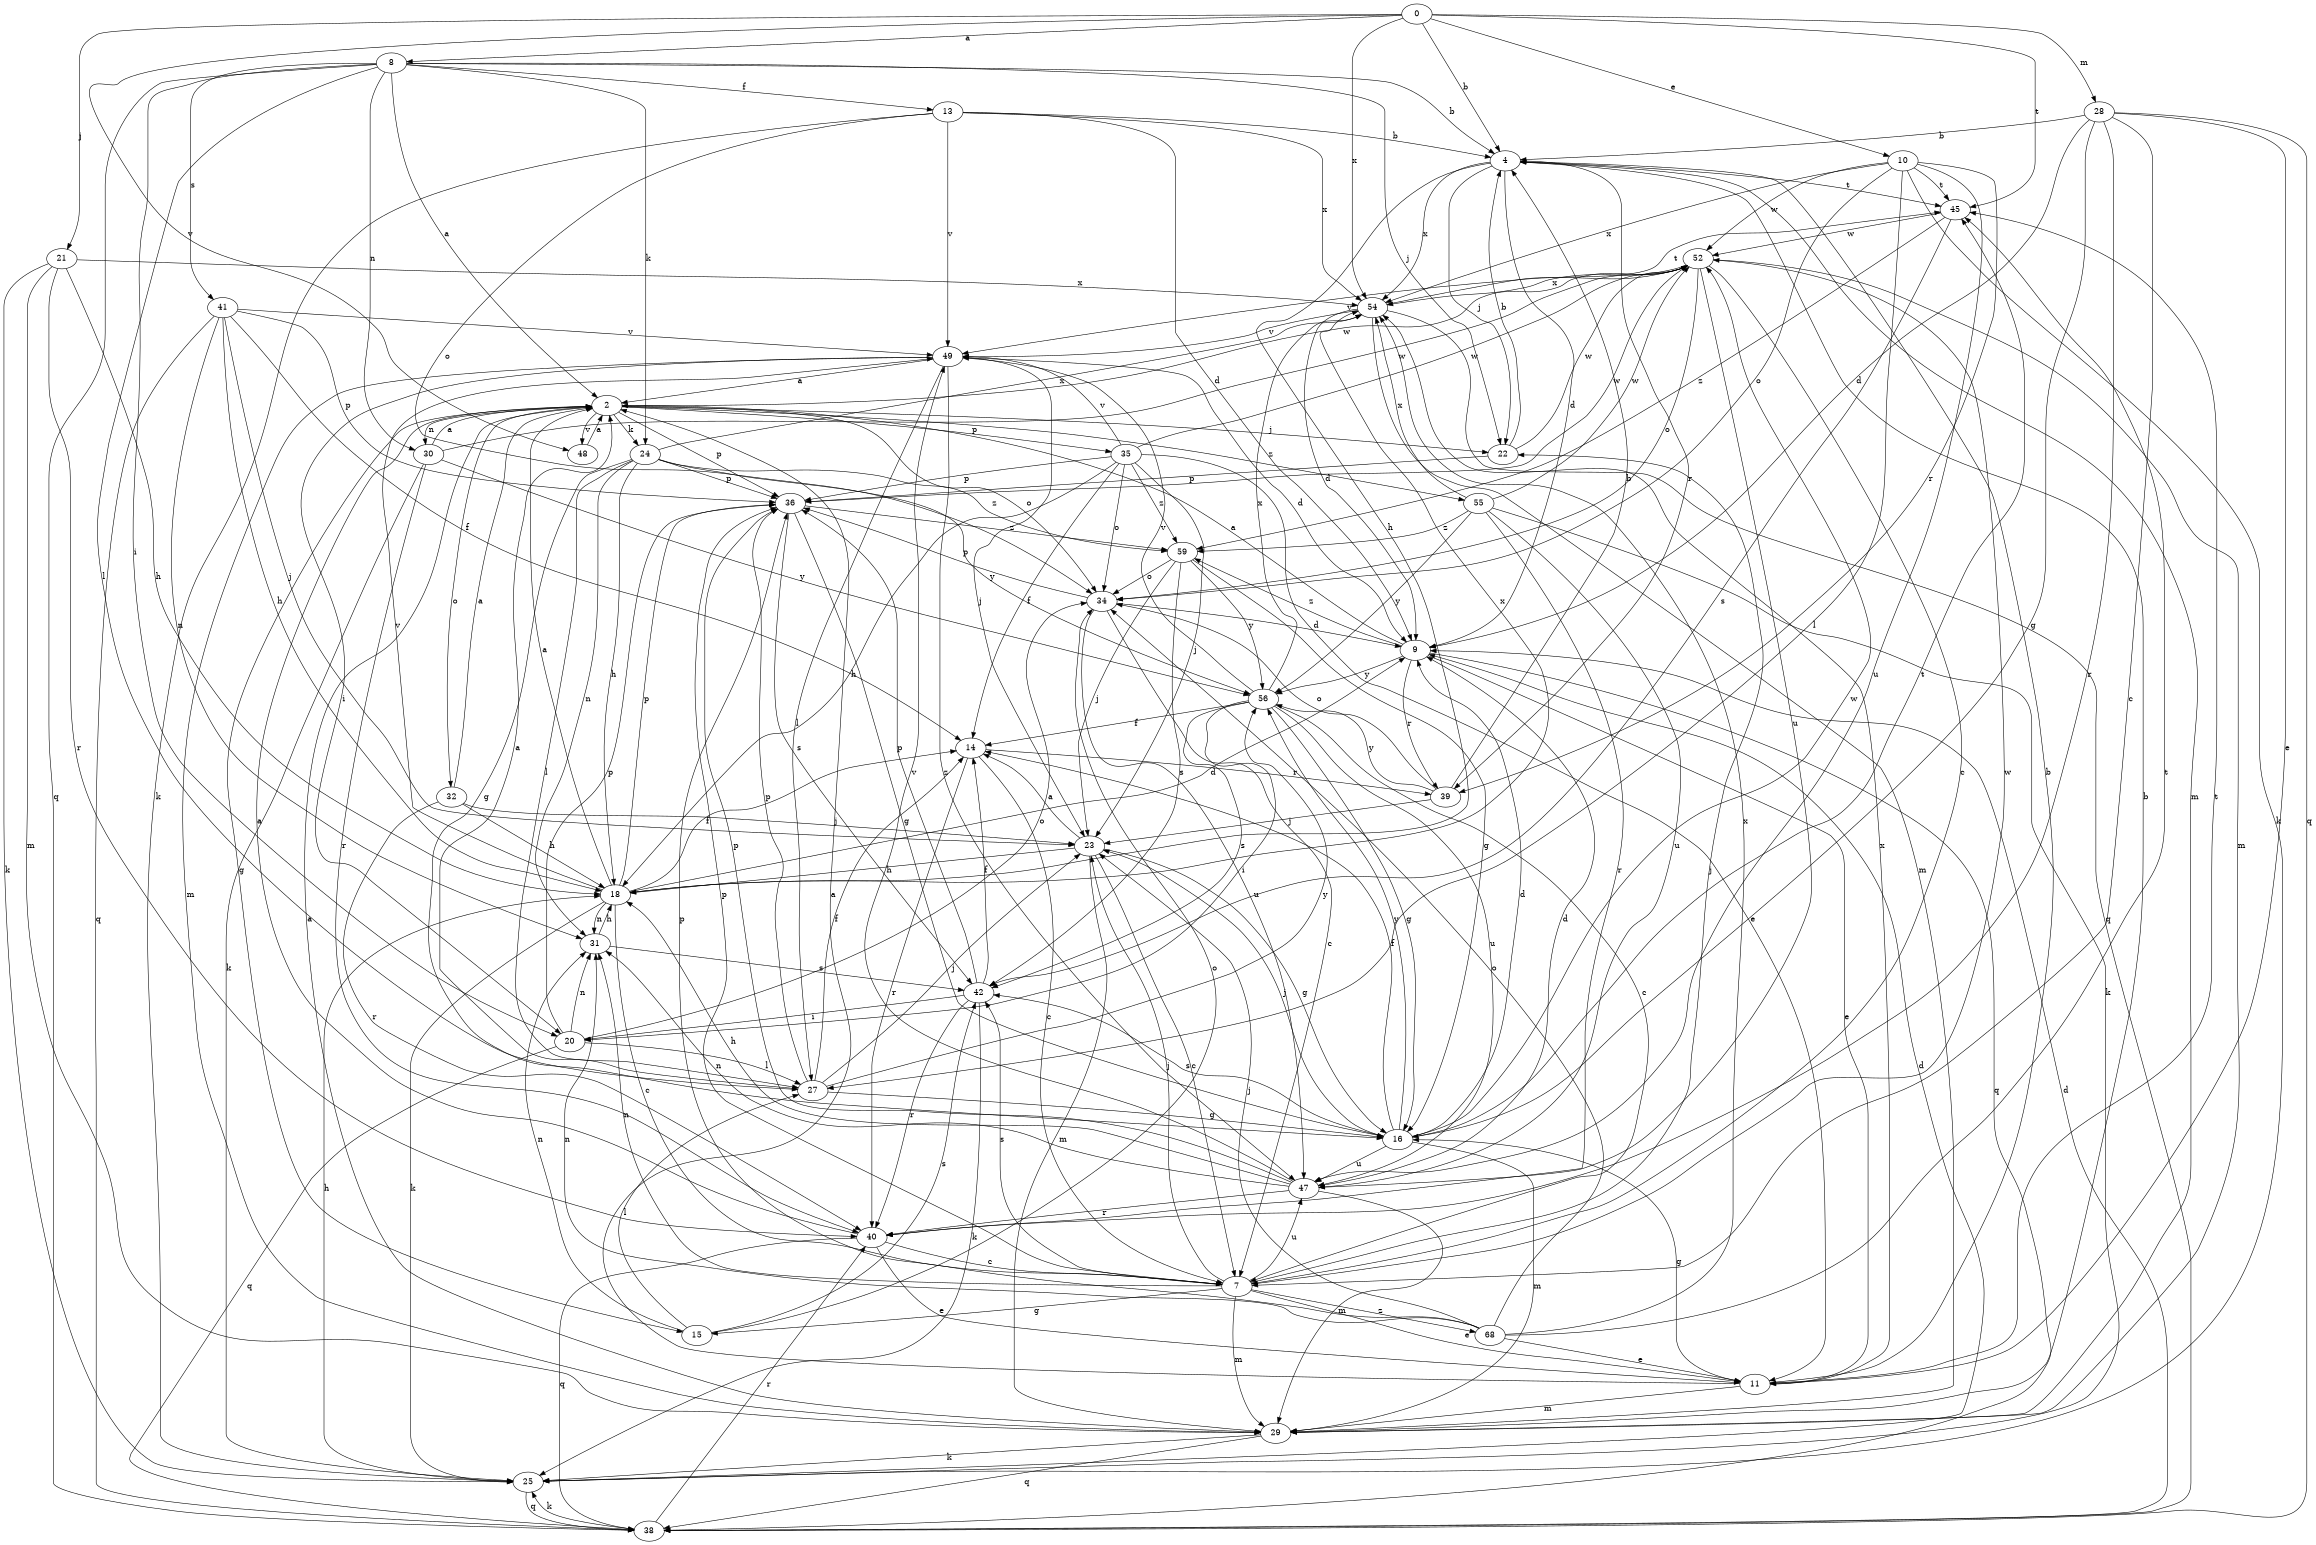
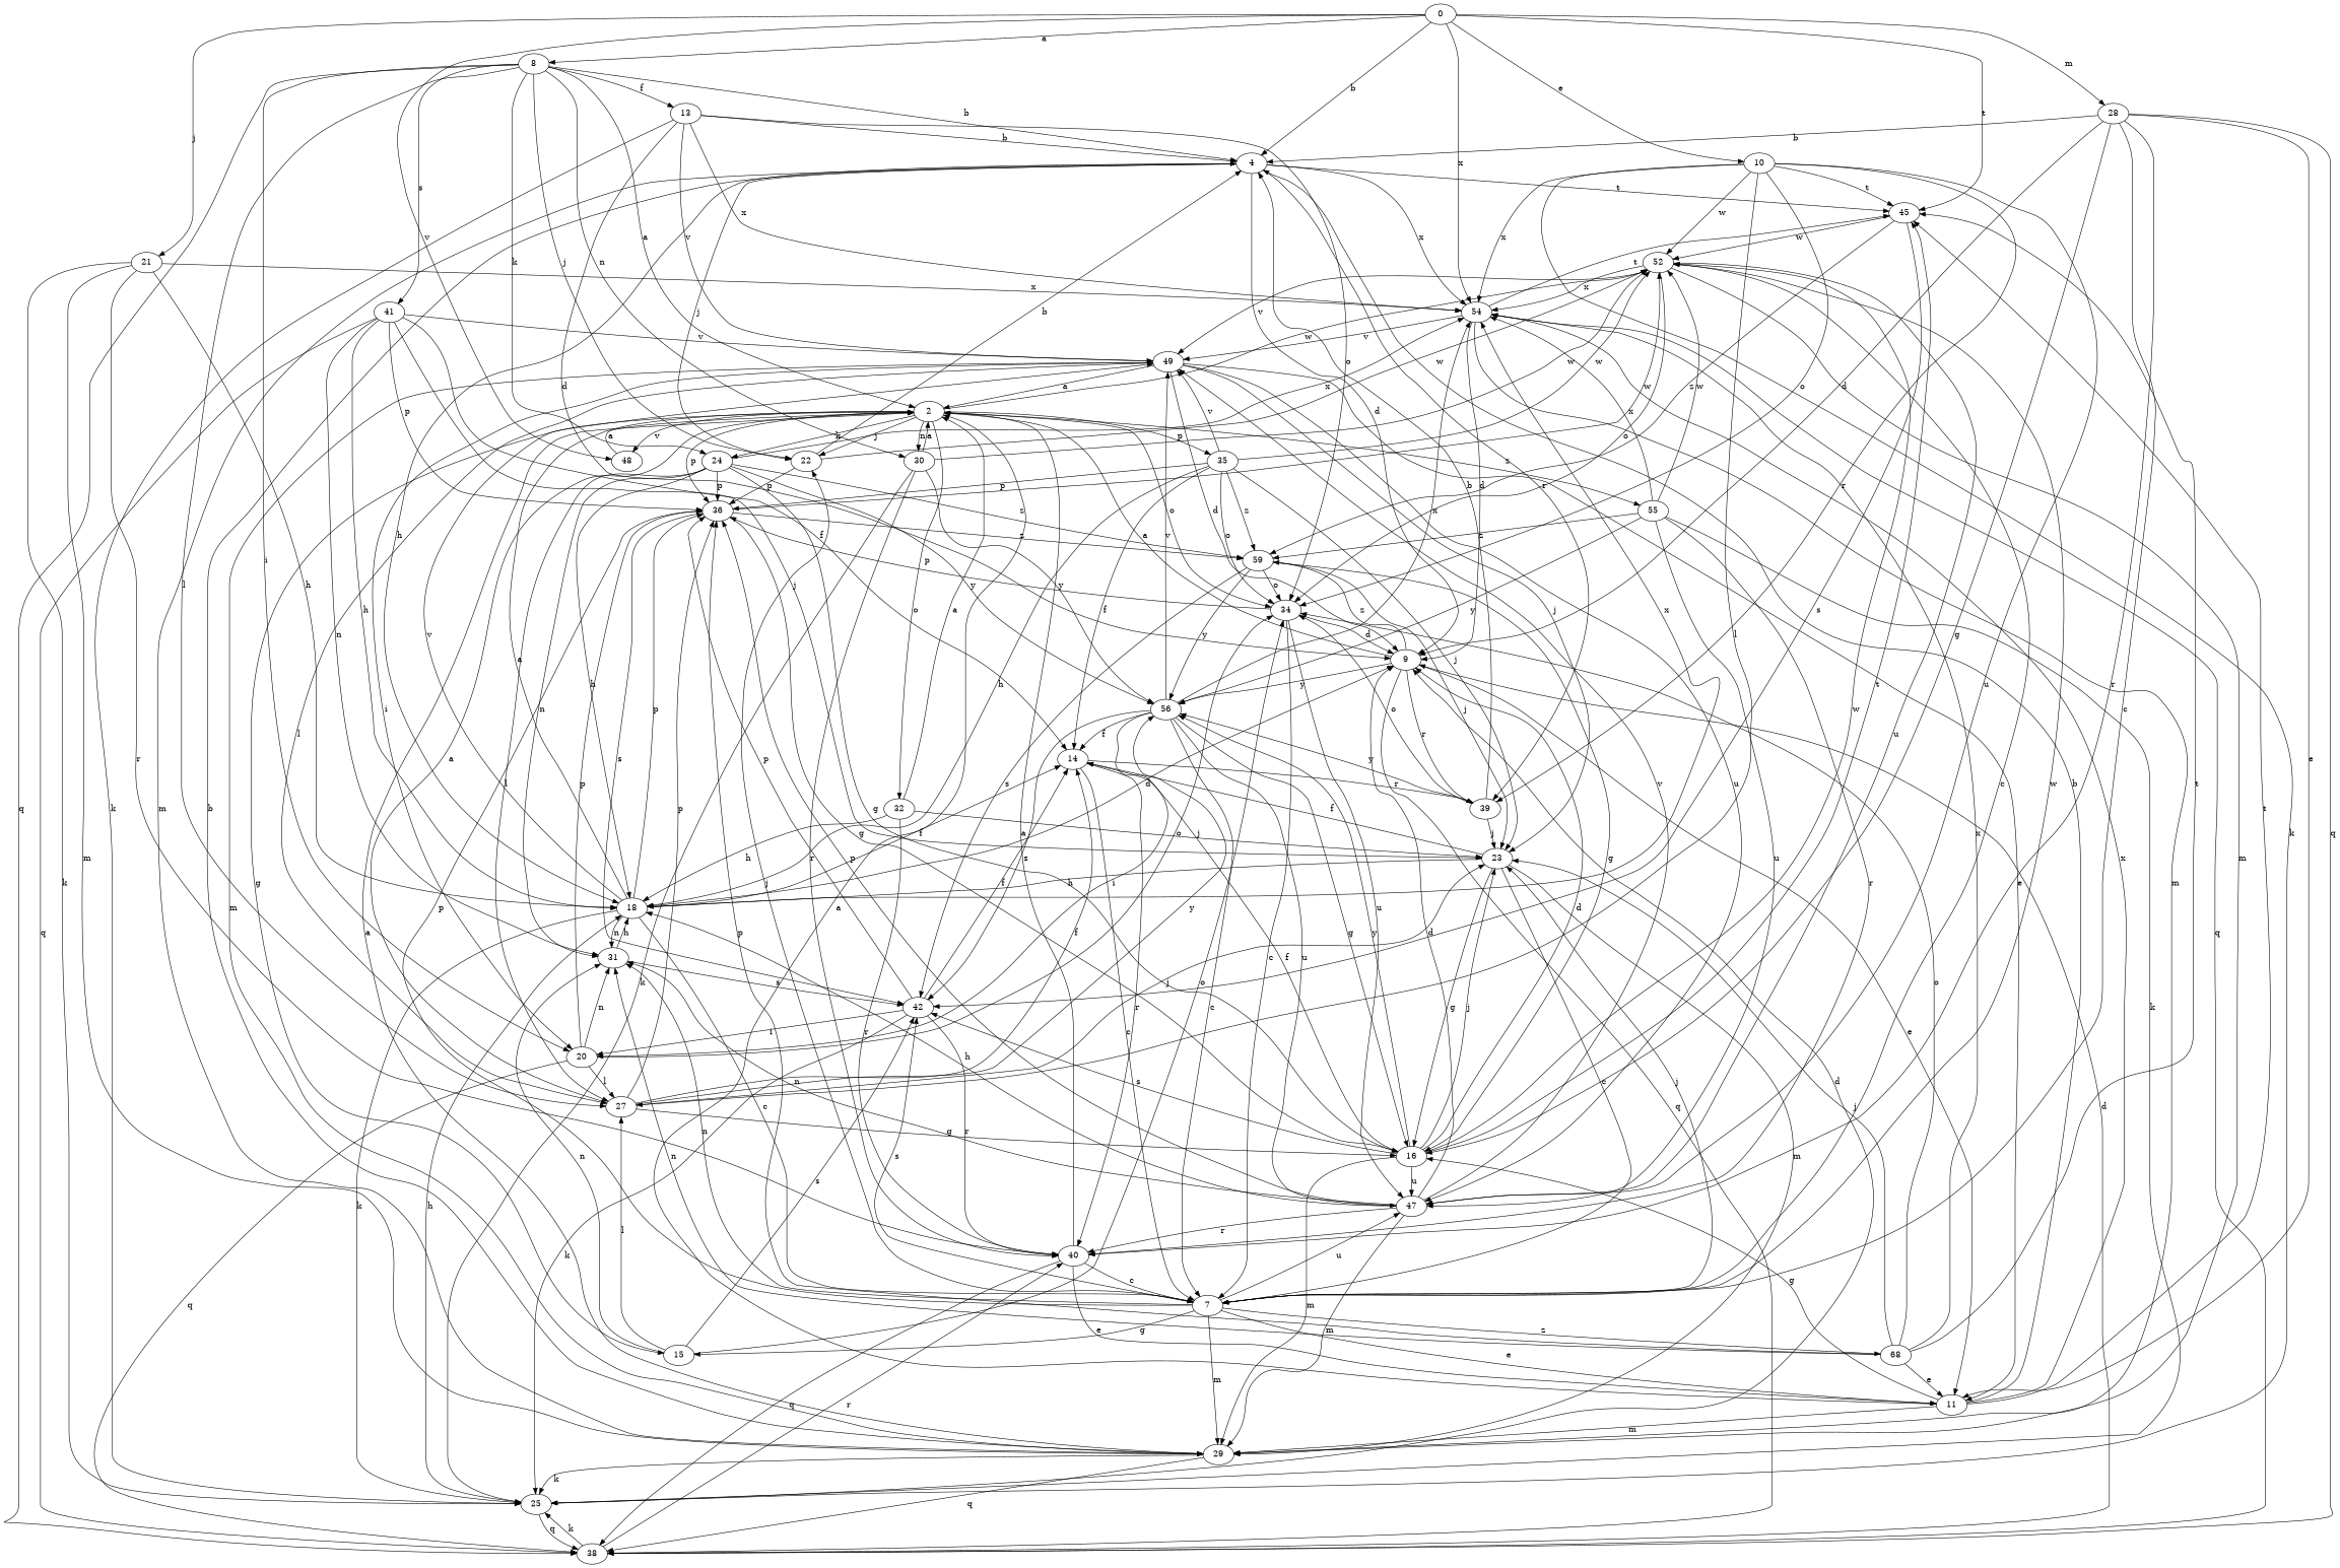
  strict digraph {
    n1 [label=8]
    0
    4
    10
    21
    28
    45
    48
    54
    2
    13
    20
    22
    24
    27
    30
    38
    41
    9
    18
    29
    39
    34
    52
    47
    25
    40
    7
    11
    16
    42
    59
    49
    15
    32
    35
    36
    n38 [label=55]
    31
    56
    23
    14
    n43 [label=68]
    n1 -> 4 [label=b]
    n1 -> 2 [label=a]
    n1 -> 13 [label=f]
    n1 -> 20 [label=i]
    n1 -> 22 [label=j]
    n1 -> 24 [label=k]
    n1 -> 27 [label=l]
    n1 -> 30 [label=n]
    n1 -> 38 [label=q]
    n1 -> 41 [label=s]
    0 -> n1 [label=a]
    0 -> 4 [label=b]
    0 -> 10 [label=e]
    0 -> 21 [label=j]
    0 -> 28 [label=m]
    0 -> 45 [label=t]
    0 -> 48 [label=v]
    0 -> 54 [label=x]
    4 -> 45 [label=t]
    4 -> 54 [label=x]
    4 -> 22 [label=j]
    4 -> 9 [label=d]
    4 -> 18 [label=h]
    4 -> 29 [label=m]
    4 -> 39 [label=r]
    10 -> 45 [label=t]
    10 -> 54 [label=x]
    10 -> 27 [label=l]
    10 -> 39 [label=r]
    10 -> 34 [label=o]
    10 -> 52 [label=w]
    10 -> 47 [label=u]
    10 -> 25 [label=k]
    21 -> 54 [label=x]
    21 -> 18 [label=h]
    21 -> 29 [label=m]
    21 -> 25 [label=k]
    21 -> 40 [label=r]
    28 -> 4 [label=b]
    28 -> 38 [label=q]
    28 -> 9 [label=d]
    28 -> 40 [label=r]
    28 -> 7 [label=c]
    28 -> 11 [label=e]
    28 -> 16 [label=g]
    45 -> 52 [label=w]
    45 -> 42 [label=s]
    45 -> 59 [label=z]
    48 -> 2 [label=a]
    54 -> 45 [label=t]
    54 -> 38 [label=q]
    54 -> 9 [label=d]
    54 -> 29 [label=m]
    54 -> 49 [label=v]
    2 -> 48 [label=v]
    2 -> 22 [label=j]
    2 -> 24 [label=k]
    2 -> 30 [label=n]
    2 -> 34 [label=o]
    2 -> 52 [label=w]
    2 -> 15 [label=g]
    2 -> 32 [label=o]
    2 -> 35 [label=p]
    2 -> 36 [label=p]
    2 -> n38 [label=z]
    13 -> 4 [label=b]
    13 -> 54 [label=x]
    13 -> 9 [label=d]
    13 -> 34 [label=o]
    13 -> 25 [label=k]
    13 -> 49 [label=v]
    20 -> 27 [label=l]
    20 -> 38 [label=q]
    20 -> 34 [label=o]
    20 -> 36 [label=p]
    20 -> 31 [label=n]
    22 -> 4 [label=b]
    22 -> 52 [label=w]
    22 -> 36 [label=p]
    24 -> 54 [label=x]
    24 -> 27 [label=l]
    24 -> 18 [label=h]
    24 -> 16 [label=g]
    24 -> 59 [label=z]
    24 -> 36 [label=p]
    24 -> 31 [label=n]
    24 -> 56 [label=y]
    27 -> 2 [label=a]
    27 -> 16 [label=g]
    27 -> 36 [label=p]
    27 -> 56 [label=y]
    27 -> 23 [label=j]
    27 -> 14 [label=f]
    30 -> 2 [label=a]
    30 -> 52 [label=w]
    30 -> 25 [label=k]
    30 -> 40 [label=r]
    30 -> 56 [label=y]
    38 -> 9 [label=d]
    38 -> 25 [label=k]
    38 -> 40 [label=r]
    41 -> 38 [label=q]
    41 -> 18 [label=h]
    41 -> 49 [label=v]
    41 -> 36 [label=p]
    41 -> 31 [label=n]
    41 -> 23 [label=j]
    41 -> 14 [label=f]
    9 -> 2 [label=a]
    9 -> 38 [label=q]
    9 -> 39 [label=r]
    9 -> 11 [label=e]
    9 -> 59 [label=z]
    9 -> 56 [label=y]
    18 -> 54 [label=x]
    18 -> 2 [label=a]
    18 -> 9 [label=d]
    18 -> 25 [label=k]
    18 -> 7 [label=c]
    18 -> 49 [label=v]
    18 -> 36 [label=p]
    18 -> 31 [label=n]
    18 -> 14 [label=f]
    29 -> 4 [label=b]
    29 -> 2 [label=a]
    29 -> 38 [label=q]
    29 -> 25 [label=k]
    39 -> 4 [label=b]
    39 -> 34 [label=o]
    39 -> 56 [label=y]
    39 -> 23 [label=j]
    34 -> 9 [label=d]
    34 -> 47 [label=u]
    34 -> 7 [label=c]
    34 -> 36 [label=p]
    52 -> 54 [label=x]
    52 -> 29 [label=m]
    52 -> 34 [label=o]
    52 -> 47 [label=u]
    52 -> 7 [label=c]
    52 -> 49 [label=v]
    47 -> 9 [label=d]
    47 -> 18 [label=h]
    47 -> 29 [label=m]
    47 -> 40 [label=r]
    47 -> 49 [label=v]
    47 -> 36 [label=p]
    47 -> 31 [label=n]
    25 -> 38 [label=q]
    25 -> 9 [label=d]
    25 -> 18 [label=h]
    40 -> 2 [label=a]
    40 -> 38 [label=q]
    40 -> 7 [label=c]
    40 -> 11 [label=e]
    7 -> 22 [label=j]
    7 -> 29 [label=m]
    7 -> 52 [label=w]
    7 -> 47 [label=u]
    7 -> 11 [label=e]
    7 -> 42 [label=s]
    7 -> 15 [label=g]
    7 -> 36 [label=p]
    7 -> 31 [label=n]
    7 -> 23 [label=j]
    7 -> n43 [label=z]
    11 -> 4 [label=b]
    11 -> 45 [label=t]
    11 -> 54 [label=x]
    11 -> 2 [label=a]
    11 -> 29 [label=m]
    11 -> 16 [label=g]
    16 -> 45 [label=t]
    16 -> 9 [label=d]
    16 -> 29 [label=m]
    16 -> 52 [label=w]
    16 -> 47 [label=u]
    16 -> 42 [label=s]
    16 -> 56 [label=y]
    16 -> 23 [label=j]
    16 -> 14 [label=f]
    42 -> 20 [label=i]
    42 -> 25 [label=k]
    42 -> 40 [label=r]
    42 -> 36 [label=p]
    42 -> 14 [label=f]
    59 -> 34 [label=o]
    59 -> 16 [label=g]
    59 -> 42 [label=s]
    59 -> 56 [label=y]
    59 -> 23 [label=j]
    49 -> 2 [label=a]
    49 -> 20 [label=i]
    49 -> 27 [label=l]
    49 -> 9 [label=d]
    49 -> 29 [label=m]
-   49 -> 47 [label=z]
-   35 -> 11 [label=e]
+   49 -> 47 [label=u]
+   49 -> 11 [label=e]
    49 -> 23 [label=j]
    15 -> 27 [label=l]
    15 -> 34 [label=o]
    15 -> 42 [label=s]
    15 -> 31 [label=n]
    32 -> 2 [label=a]
    32 -> 18 [label=h]
    32 -> 40 [label=r]
    32 -> 23 [label=j]
    35 -> 18 [label=h]
    35 -> 34 [label=o]
    35 -> 52 [label=w]
    35 -> 59 [label=z]
    35 -> 49 [label=v]
    35 -> 36 [label=p]
    35 -> 23 [label=j]
    35 -> 14 [label=f]
    36 -> 52 [label=w]
    36 -> 16 [label=g]
    36 -> 42 [label=s]
    36 -> 59 [label=z]
    n38 -> 54 [label=x]
    n38 -> 52 [label=w]
    n38 -> 47 [label=u]
    n38 -> 25 [label=k]
    n38 -> 40 [label=r]
    n38 -> 59 [label=z]
    n38 -> 56 [label=y]
    31 -> 18 [label=h]
    31 -> 42 [label=s]
    56 -> 54 [label=x]
    56 -> 20 [label=i]
    56 -> 47 [label=u]
    56 -> 7 [label=c]
    56 -> 16 [label=g]
    56 -> 42 [label=s]
    56 -> 49 [label=v]
    56 -> 14 [label=f]
    23 -> 18 [label=h]
    23 -> 29 [label=m]
    23 -> 7 [label=c]
    23 -> 16 [label=g]
-   23 -> 14 [label=a]
+   23 -> 14 [label=f]
    14 -> 39 [label=r]
    14 -> 40 [label=r]
    14 -> 7 [label=c]
    n43 -> 45 [label=t]
    n43 -> 54 [label=x]
    n43 -> 34 [label=o]
    n43 -> 11 [label=e]
    n43 -> 36 [label=p]
    n43 -> 31 [label=n]
    n43 -> 23 [label=j]
  }
